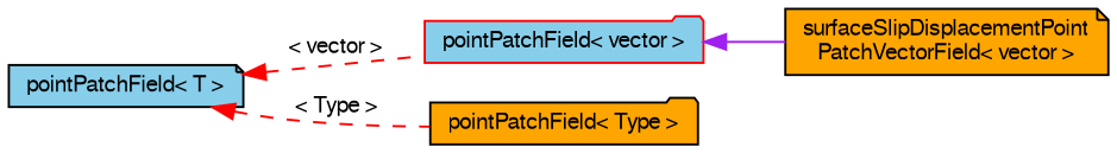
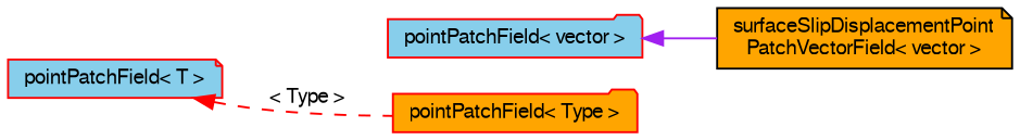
  digraph {
    rankdir=LR
    node [color=black fillcolor=skyblue fontname=FreeSans fontsize=10 shape=note style=filled]
    edge [color=red dir=back fontname=FreeSans fontsize=10 labelfontname=FreeSans labelfontsize=10 style=dashed]
-   n1 [fontcolor=black height=0.2 label="pointPatchField\< T \>" width=0.4]
+   n1 [color=red fontcolor=black height=0.2 label="pointPatchField\< T \>" width=0.4]
    n2 [color=red height=0.2 label="pointPatchField\< vector \>" shape=folder width=0.4]
-   n3 [fillcolor=orange height=0.2 label="pointPatchField\< Type \>" shape=folder width=0.4]
+   n3 [color=red fillcolor=orange height=0.2 label="pointPatchField\< Type \>" shape=folder width=0.4]
    n4 [fillcolor=orange height=0.2 label="surfaceSlipDisplacementPoint\lPatchVectorField\< vector \>" width=0.4]
-   n1 -> n2 [label=" \< vector \>"]
    n1 -> n3 [label=" \< Type \>"]
    n2 -> n4 [color=purple style=solid]
  }
